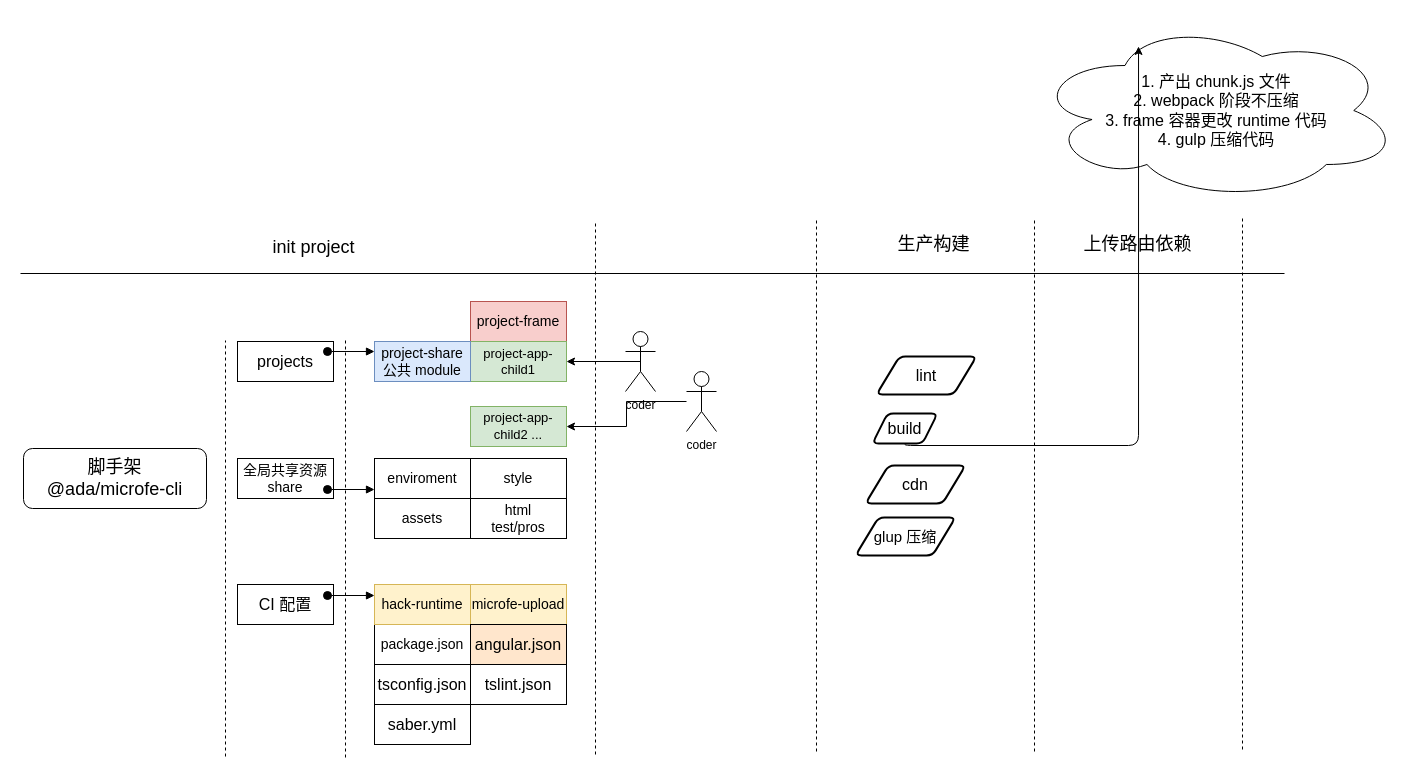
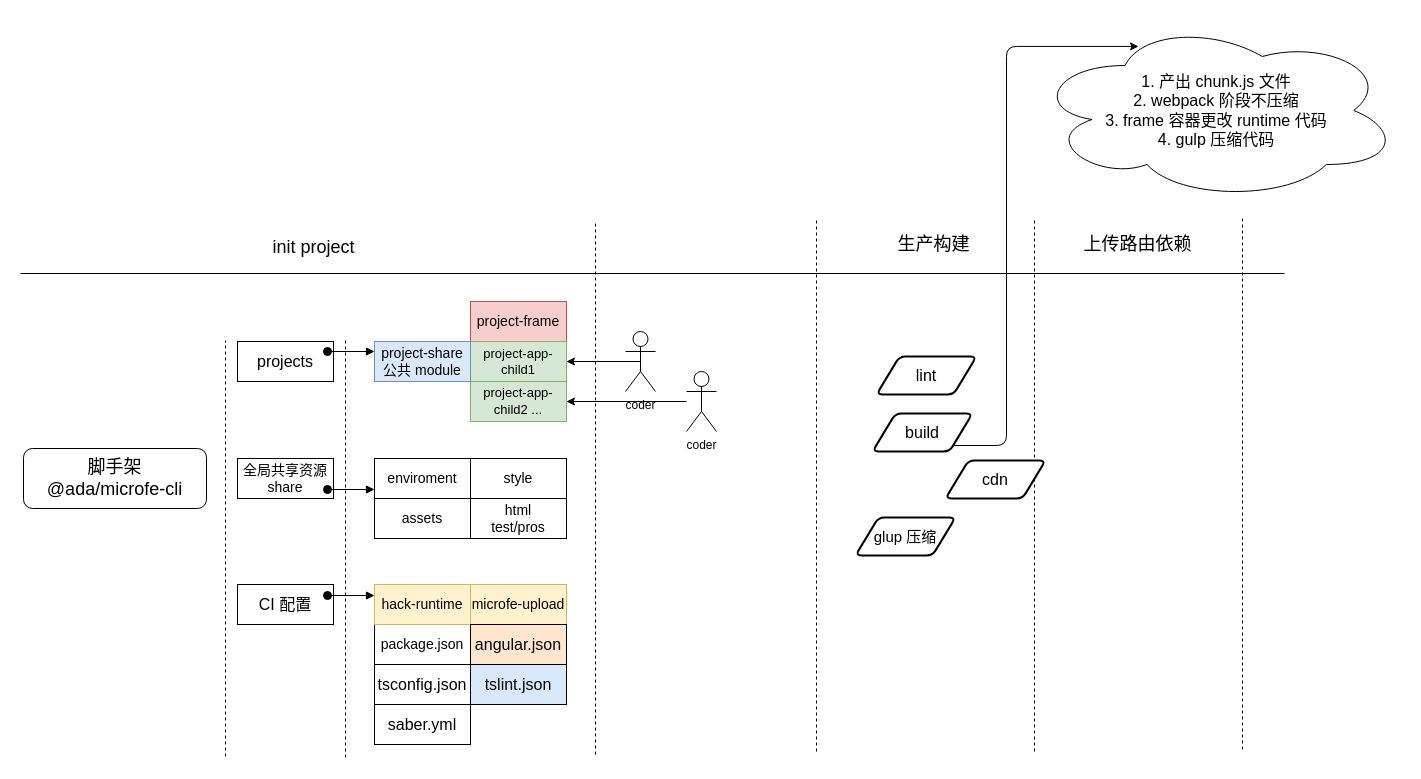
  <mxCell id="0" />
  <mxCell id="1" parent="0" />
  <mxCell id="2" value="&lt;font style=&quot;font-size: 18px&quot;&gt;脚手架&lt;br&gt;@ada/microfe-cli&lt;br&gt;&lt;/font&gt;" style="rounded=1;whiteSpace=wrap;html=1;" vertex="1" parent="1"><mxGeometry x="23" y="448" width="183" height="60" as="geometry" /></mxCell>
  <mxCell id="3" value="" style="endArrow=none;dashed=1;html=1;" edge="1" parent="1"><mxGeometry width="50" height="50" relative="1" as="geometry"><mxPoint x="345" y="757" as="sourcePoint" /><mxPoint x="345" y="339" as="targetPoint" /></mxGeometry></mxCell>
  <mxCell id="4" value="&lt;font style=&quot;font-size: 16px&quot;&gt;projects&lt;/font&gt;" style="rounded=0;whiteSpace=wrap;html=1;" vertex="1" parent="1"><mxGeometry x="237" y="341" width="96" height="40" as="geometry" /></mxCell>
  <mxCell id="5" value="&lt;font style=&quot;font-size: 14px&quot;&gt;package.json&lt;/font&gt;" style="rounded=0;whiteSpace=wrap;html=1;" vertex="1" parent="1"><mxGeometry x="374" y="624" width="96" height="40" as="geometry" /></mxCell>
  <mxCell id="6" value="&lt;span style=&quot;font-size: 16px&quot;&gt;saber.yml&lt;/span&gt;" style="rounded=0;whiteSpace=wrap;html=1;" vertex="1" parent="1"><mxGeometry x="374" y="704" width="96" height="40" as="geometry" /></mxCell>
  <mxCell id="7" value="&lt;span style=&quot;font-size: 16px&quot;&gt;CI 配置&lt;/span&gt;" style="rounded=0;whiteSpace=wrap;html=1;" vertex="1" parent="1"><mxGeometry x="237" y="584" width="96" height="40" as="geometry" /></mxCell>
  <mxCell id="8" value="&lt;span style=&quot;font-size: 16px&quot;&gt;tsconfig.json&lt;/span&gt;" style="rounded=0;whiteSpace=wrap;html=1;" vertex="1" parent="1"><mxGeometry x="374" y="664" width="96" height="40" as="geometry" /></mxCell>
  <mxCell id="9" value="&lt;font style=&quot;font-size: 14px&quot;&gt;microfe-upload&lt;/font&gt;" style="rounded=0;whiteSpace=wrap;html=1;fillColor=#fff2cc;strokeColor=#d6b656;" vertex="1" parent="1"><mxGeometry x="470" y="584" width="96" height="40" as="geometry" /></mxCell>
  <mxCell id="10" value="&lt;span style=&quot;font-size: 14px&quot;&gt;hack-runtime&lt;/span&gt;" style="rounded=0;whiteSpace=wrap;html=1;fillColor=#fff2cc;strokeColor=#d6b656;" vertex="1" parent="1"><mxGeometry x="374" y="584" width="96" height="40" as="geometry" /></mxCell>
- <mxCell id="11" value="&lt;span style=&quot;font-size: 16px&quot;&gt;tslint.json&lt;/span&gt;" style="rounded=0;whiteSpace=wrap;html=1;" vertex="1" parent="1"><mxGeometry x="470" y="664" width="96" height="40" as="geometry" /></mxCell>
+ <mxCell id="11" value="&lt;span style=&quot;font-size: 16px&quot;&gt;tslint.json&lt;/span&gt;" style="rounded=0;whiteSpace=wrap;html=1;fillColor=#dae8fc;" vertex="1" parent="1"><mxGeometry x="470" y="664" width="96" height="40" as="geometry" /></mxCell>
  <mxCell id="12" value="&lt;font style=&quot;font-size: 16px&quot;&gt;angular.json&lt;/font&gt;" style="rounded=0;whiteSpace=wrap;html=1;fillColor=#ffe6cc;" vertex="1" parent="1"><mxGeometry x="470" y="624" width="96" height="40" as="geometry" /></mxCell>
  <mxCell id="13" value="&lt;font style=&quot;font-size: 14px&quot;&gt;全局共享资源&lt;br&gt;share&lt;br&gt;&lt;/font&gt;" style="rounded=0;whiteSpace=wrap;html=1;" vertex="1" parent="1"><mxGeometry x="237" y="458" width="96" height="40" as="geometry" /></mxCell>
  <mxCell id="14" value="&lt;span style=&quot;font-size: 14px&quot;&gt;enviroment&lt;/span&gt;" style="rounded=0;whiteSpace=wrap;html=1;" vertex="1" parent="1"><mxGeometry x="374" y="458" width="96" height="40" as="geometry" /></mxCell>
  <mxCell id="15" value="&lt;span style=&quot;font-size: 14px&quot;&gt;html&lt;br&gt;test/pros&lt;br&gt;&lt;/span&gt;" style="rounded=0;whiteSpace=wrap;html=1;" vertex="1" parent="1"><mxGeometry x="470" y="498" width="96" height="40" as="geometry" /></mxCell>
  <mxCell id="16" value="&lt;span style=&quot;font-size: 14px&quot;&gt;style&lt;br&gt;&lt;/span&gt;" style="rounded=0;whiteSpace=wrap;html=1;" vertex="1" parent="1"><mxGeometry x="470" y="458" width="96" height="40" as="geometry" /></mxCell>
  <mxCell id="17" value="&lt;span style=&quot;font-size: 14px&quot;&gt;assets&lt;br&gt;&lt;/span&gt;" style="rounded=0;whiteSpace=wrap;html=1;" vertex="1" parent="1"><mxGeometry x="374" y="498" width="96" height="40" as="geometry" /></mxCell>
  <mxCell id="18" value="&lt;span style=&quot;font-size: 14px&quot;&gt;project-frame&lt;/span&gt;" style="rounded=0;whiteSpace=wrap;html=1;fillColor=#f8cecc;strokeColor=#b85450;" vertex="1" parent="1"><mxGeometry x="470" y="301" width="96" height="40" as="geometry" /></mxCell>
  <mxCell id="19" value="&lt;font style=&quot;font-size: 13px&quot;&gt;project-app-child1&lt;/font&gt;" style="rounded=0;whiteSpace=wrap;html=1;fillColor=#d5e8d4;strokeColor=#82b366;" vertex="1" parent="1"><mxGeometry x="470" y="341" width="96" height="40" as="geometry" /></mxCell>
- <mxCell id="20" value="&lt;span style=&quot;font-size: 13px&quot;&gt;project-app-child2 ...&lt;/span&gt;&lt;span style=&quot;font-size: 14px&quot;&gt;&lt;br&gt;&lt;/span&gt;" style="rounded=0;whiteSpace=wrap;html=1;fillColor=#d5e8d4;strokeColor=#82b366;" vertex="1" parent="1"><mxGeometry x="470" y="406" width="96" height="40" as="geometry" /></mxCell>
+ <mxCell id="20" value="&lt;span style=&quot;font-size: 13px&quot;&gt;project-app-child2 ...&lt;/span&gt;&lt;span style=&quot;font-size: 14px&quot;&gt;&lt;br&gt;&lt;/span&gt;" style="rounded=0;whiteSpace=wrap;html=1;fillColor=#d5e8d4;strokeColor=#82b366;" vertex="1" parent="1"><mxGeometry x="470" y="381" width="96" height="40" as="geometry" /></mxCell>
  <mxCell id="21" value="&lt;span style=&quot;font-size: 14px&quot;&gt;project-share&lt;br&gt;公共 module&lt;br&gt;&lt;/span&gt;" style="rounded=0;whiteSpace=wrap;html=1;fillColor=#dae8fc;strokeColor=#6c8ebf;" vertex="1" parent="1"><mxGeometry x="374" y="341" width="96" height="40" as="geometry" /></mxCell>
  <mxCell id="22" value="" style="endArrow=none;dashed=1;html=1;" edge="1" parent="1"><mxGeometry width="50" height="50" relative="1" as="geometry"><mxPoint x="225" y="756" as="sourcePoint" /><mxPoint x="225" y="340" as="targetPoint" /></mxGeometry></mxCell>
  <mxCell id="23" value="" style="verticalAlign=bottom;startArrow=oval;endArrow=block;startSize=8;shadow=0;strokeWidth=1;" edge="1" parent="1"><mxGeometry relative="1" as="geometry"><mxPoint x="327" y="351" as="sourcePoint" /><mxPoint x="374" y="351" as="targetPoint" /></mxGeometry></mxCell>
  <mxCell id="24" value="" style="verticalAlign=bottom;startArrow=oval;endArrow=block;startSize=8;shadow=0;strokeWidth=1;" edge="1" parent="1"><mxGeometry relative="1" as="geometry"><mxPoint x="327" y="489" as="sourcePoint" /><mxPoint x="374" y="489" as="targetPoint" /></mxGeometry></mxCell>
  <mxCell id="25" value="" style="verticalAlign=bottom;startArrow=oval;endArrow=block;startSize=8;shadow=0;strokeWidth=1;" edge="1" parent="1"><mxGeometry relative="1" as="geometry"><mxPoint x="327" y="595" as="sourcePoint" /><mxPoint x="374" y="595" as="targetPoint" /></mxGeometry></mxCell>
  <mxCell id="26" style="edgeStyle=orthogonalEdgeStyle;rounded=0;orthogonalLoop=1;jettySize=auto;html=1;exitX=0.5;exitY=0.5;exitDx=0;exitDy=0;exitPerimeter=0;entryX=1;entryY=0.5;entryDx=0;entryDy=0;" edge="1" parent="1" source="27" target="19"><mxGeometry relative="1" as="geometry" /></mxCell>
  <mxCell id="27" value="coder" style="shape=umlActor;verticalLabelPosition=bottom;verticalAlign=top;html=1;outlineConnect=0;" vertex="1" parent="1"><mxGeometry x="625" y="331" width="30" height="60" as="geometry" /></mxCell>
  <mxCell id="28" style="edgeStyle=orthogonalEdgeStyle;rounded=0;orthogonalLoop=1;jettySize=auto;html=1;entryX=1;entryY=0.5;entryDx=0;entryDy=0;" edge="1" parent="1" source="29" target="20"><mxGeometry relative="1" as="geometry" /></mxCell>
  <mxCell id="29" value="coder" style="shape=umlActor;verticalLabelPosition=bottom;verticalAlign=top;html=1;outlineConnect=0;" vertex="1" parent="1"><mxGeometry x="686" y="371" width="30" height="60" as="geometry" /></mxCell>
  <mxCell id="30" value="" style="endArrow=none;dashed=1;html=1;" edge="1" parent="1"><mxGeometry width="50" height="50" relative="1" as="geometry"><mxPoint x="595" y="754" as="sourcePoint" /><mxPoint x="595" y="222" as="targetPoint" /></mxGeometry></mxCell>
  <mxCell id="31" value="" style="endArrow=none;html=1;" edge="1" parent="1"><mxGeometry width="50" height="50" relative="1" as="geometry"><mxPoint x="20" y="273" as="sourcePoint" /><mxPoint x="1284" y="273" as="targetPoint" /></mxGeometry></mxCell>
  <mxCell id="32" value="" style="endArrow=none;dashed=1;html=1;" edge="1" parent="1"><mxGeometry width="50" height="50" relative="1" as="geometry"><mxPoint x="816" y="751" as="sourcePoint" /><mxPoint x="816" y="219" as="targetPoint" /></mxGeometry></mxCell>
  <mxCell id="33" value="&lt;font style=&quot;font-size: 18px&quot;&gt;init project&lt;/font&gt;" style="text;html=1;align=center;verticalAlign=middle;resizable=0;points=[];autosize=1;" vertex="1" parent="1"><mxGeometry x="267" y="237" width="92" height="20" as="geometry" /></mxCell>
  <mxCell id="34" value="&lt;span style=&quot;font-size: 18px&quot;&gt;生产构建&lt;/span&gt;" style="text;html=1;align=center;verticalAlign=middle;resizable=0;points=[];autosize=1;" vertex="1" parent="1"><mxGeometry x="892" y="234" width="82" height="20" as="geometry" /></mxCell>
  <mxCell id="35" value="" style="endArrow=none;dashed=1;html=1;" edge="1" parent="1"><mxGeometry width="50" height="50" relative="1" as="geometry"><mxPoint x="1034" y="751" as="sourcePoint" /><mxPoint x="1034" y="219" as="targetPoint" /></mxGeometry></mxCell>
  <mxCell id="36" value="" style="endArrow=none;dashed=1;html=1;" edge="1" parent="1"><mxGeometry width="50" height="50" relative="1" as="geometry"><mxPoint x="1242" y="749" as="sourcePoint" /><mxPoint x="1242" y="217" as="targetPoint" /></mxGeometry></mxCell>
  <mxCell id="37" value="&lt;span style=&quot;font-size: 18px&quot;&gt;上传路由依赖&lt;/span&gt;" style="text;html=1;align=center;verticalAlign=middle;resizable=0;points=[];autosize=1;" vertex="1" parent="1"><mxGeometry x="1078" y="234" width="118" height="20" as="geometry" /></mxCell>
- <mxCell id="38" value="&lt;font style=&quot;font-size: 16px&quot;&gt;build&lt;/font&gt;" style="shape=parallelogram;html=1;strokeWidth=2;perimeter=parallelogramPerimeter;whiteSpace=wrap;rounded=1;arcSize=12;size=0.23;" vertex="1" parent="1"><mxGeometry x="872" y="413" width="65" height="30" as="geometry" /></mxCell>
- <mxCell id="39" value="&lt;font style=&quot;font-size: 16px&quot;&gt;cdn&lt;/font&gt;" style="shape=parallelogram;html=1;strokeWidth=2;perimeter=parallelogramPerimeter;whiteSpace=wrap;rounded=1;arcSize=12;size=0.23;" vertex="1" parent="1"><mxGeometry x="865" y="465" width="100" height="38" as="geometry" /></mxCell>
+ <mxCell id="38" value="&lt;font style=&quot;font-size: 16px&quot;&gt;build&lt;/font&gt;" style="shape=parallelogram;html=1;strokeWidth=2;perimeter=parallelogramPerimeter;whiteSpace=wrap;rounded=1;arcSize=12;size=0.23;" vertex="1" parent="1"><mxGeometry x="872" y="413" width="100" height="38" as="geometry" /></mxCell>
+ <mxCell id="39" value="&lt;font style=&quot;font-size: 16px&quot;&gt;cdn&lt;/font&gt;" style="shape=parallelogram;html=1;strokeWidth=2;perimeter=parallelogramPerimeter;whiteSpace=wrap;rounded=1;arcSize=12;size=0.23;" vertex="1" parent="1"><mxGeometry x="945" y="460" width="100" height="38" as="geometry" /></mxCell>
  <mxCell id="40" value="&lt;font style=&quot;font-size: 16px&quot;&gt;lint&lt;/font&gt;" style="shape=parallelogram;html=1;strokeWidth=2;perimeter=parallelogramPerimeter;whiteSpace=wrap;rounded=1;arcSize=12;size=0.23;" vertex="1" parent="1"><mxGeometry x="876" y="356" width="100" height="38" as="geometry" /></mxCell>
  <mxCell id="41" value="&lt;font style=&quot;font-size: 15px&quot;&gt;glup 压缩&lt;/font&gt;" style="shape=parallelogram;html=1;strokeWidth=2;perimeter=parallelogramPerimeter;whiteSpace=wrap;rounded=1;arcSize=12;size=0.23;" vertex="1" parent="1"><mxGeometry x="855" y="517" width="100" height="38" as="geometry" /></mxCell>
  <mxCell id="42" value="&lt;div&gt;&lt;span style=&quot;font-size: 16px&quot;&gt;1. 产出 chunk.js 文件&lt;/span&gt;&lt;/div&gt;&lt;font style=&quot;font-size: 16px&quot;&gt;&lt;div&gt;&lt;span&gt;2. webpack 阶段不压缩&lt;/span&gt;&lt;/div&gt;&lt;div&gt;&lt;span&gt;3. frame 容器更改 runtime 代码&lt;/span&gt;&lt;/div&gt;&lt;div&gt;&lt;span&gt;4. gulp 压缩代码&lt;/span&gt;&lt;/div&gt;&lt;/font&gt;" style="ellipse;shape=cloud;whiteSpace=wrap;html=1;align=center;" vertex="1" parent="1"><mxGeometry x="1033" y="20" width="366" height="180" as="geometry" /></mxCell>
  <mxCell id="43" value="" style="edgeStyle=elbowEdgeStyle;elbow=horizontal;endArrow=classic;html=1;entryX=0.287;entryY=0.144;entryDx=0;entryDy=0;entryPerimeter=0;" edge="1" parent="1" source="38" target="42"><mxGeometry width="50" height="50" relative="1" as="geometry"><mxPoint x="928" y="520" as="sourcePoint" /><mxPoint x="978" y="470" as="targetPoint" /><Array as="points"><mxPoint x="1006" y="445" /></Array></mxGeometry></mxCell>
